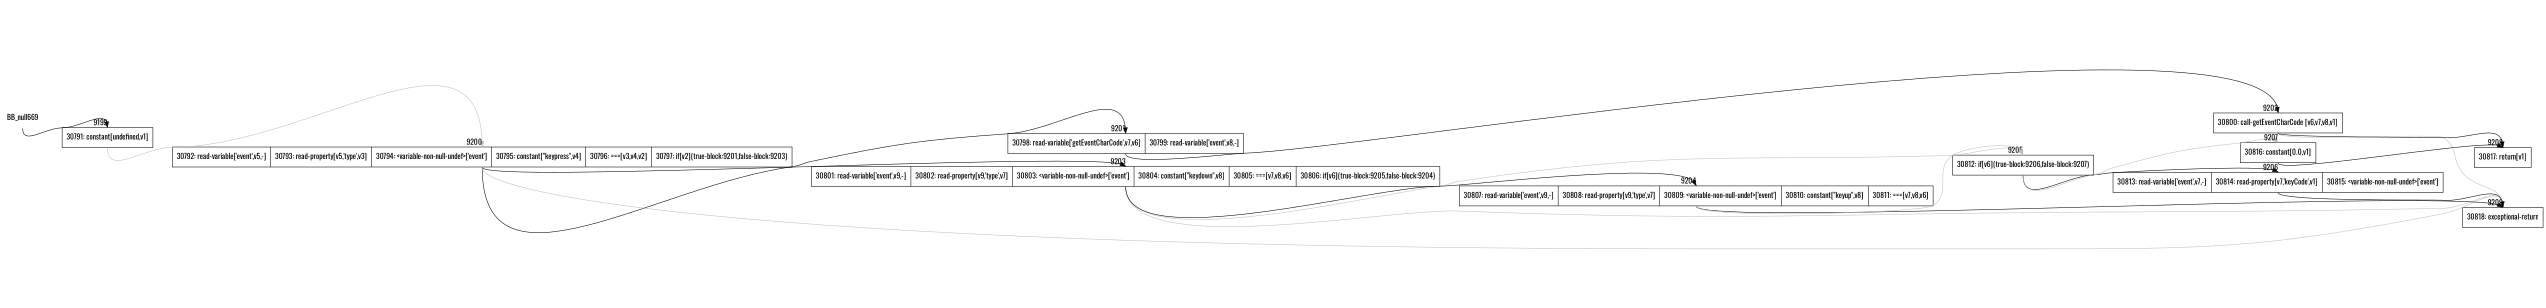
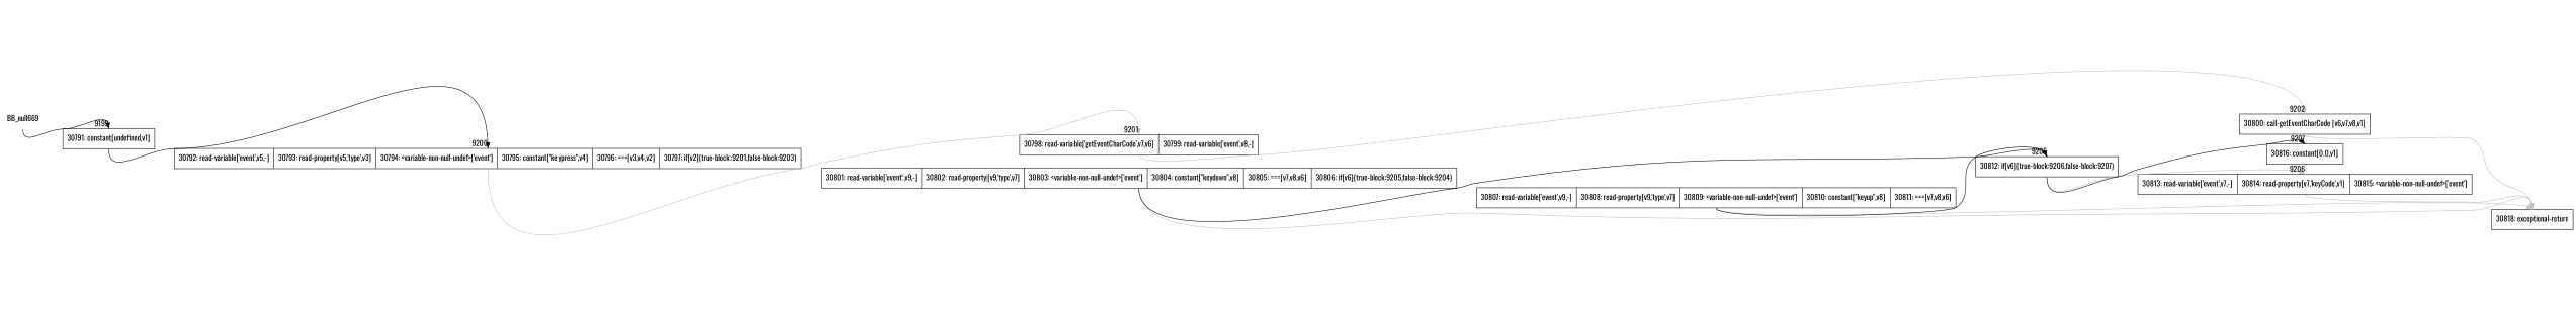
  digraph {
    fontname=Oswald
    rankdir=LR
    node [fontname=Oswald shape=record]
    edge [fontname=Oswald headport=n tailport=s]
    n1 [label=BB_null669 shape=none]
    n2 [label="{30791: constant[undefined,v1]}"]
    n3 [label="{30792: read-variable['event',v5,-]|30793: read-property[v5,'type',v3]|30794: \<variable-non-null-undef\>['event']|30795: constant[\"keypress\",v4]|30796: ===[v3,v4,v2]|30797: if[v2](true-block:9201,false-block:9203)}"]
    n4 [label="{30798: read-variable['getEventCharCode',v7,v6]|30799: read-variable['event',v8,-]}"]
    n5 [label="{30801: read-variable['event',v9,-]|30802: read-property[v9,'type',v7]|30803: \<variable-non-null-undef\>['event']|30804: constant[\"keydown\",v8]|30805: ===[v7,v8,v6]|30806: if[v6](true-block:9205,false-block:9204)}"]
    n6 [label="{30818: exceptional-return}"]
    n7 [label="{30800: call-getEventCharCode [v6,v7,v8,v1]}"]
    n8 [label="{30812: if[v6](true-block:9206,false-block:9207)}"]
    n9 [label="{30807: read-variable['event',v9,-]|30808: read-property[v9,'type',v7]|30809: \<variable-non-null-undef\>['event']|30810: constant[\"keyup\",v8]|30811: ===[v7,v8,v6]}"]
-   n10 [label="{30817: return[v1]}"]
    n11 [label="{30813: read-variable['event',v7,-]|30814: read-property[v7,'keyCode',v1]|30815: \<variable-non-null-undef\>['event']}"]
    n12 [label="{30816: constant[0.0,v1]}"]
    n1 -> n2 [headlabel="    9199"]
-   n2 -> n3 [headlabel="      9200" color=gray]
-   n3 -> n4 [headlabel="      9201"]
-   n3 -> n5 [headlabel="      9203"]
-   n3 -> n6 [color=gray headlabel="      9209"]
-   n4 -> n7 [headlabel="      9202"]
+   n2 -> n3 [headlabel="      9200"]
+   n3 -> n4 [headlabel="      9201" color=gray]
+   n4 -> n7 [headlabel="      9202" color=gray]
    n5 -> n6 [color=gray]
-   n5 -> n8 [headlabel="      9205" color=gray]
-   n5 -> n9 [headlabel="      9204"]
+   n5 -> n8 [headlabel="      9205"]
    n7 -> n6 [color=gray]
-   n7 -> n10 [headlabel="      9208"]
-   n8 -> n11 [headlabel="      9206"]
-   n8 -> n12 [headlabel="      9207" color=gray]
-   n9 -> n6 [color=black]
-   n9 -> n8 [color=gray]
-   n11 -> n6 [color=black]
-   n12 -> n10
+   n8 -> n11 [headlabel="      9206" color=gray]
+   n8 -> n12 [headlabel="      9207"]
+   n9 -> n6 [color=gray]
+   n9 -> n8
+   n11 -> n6 [color=gray]
  }
